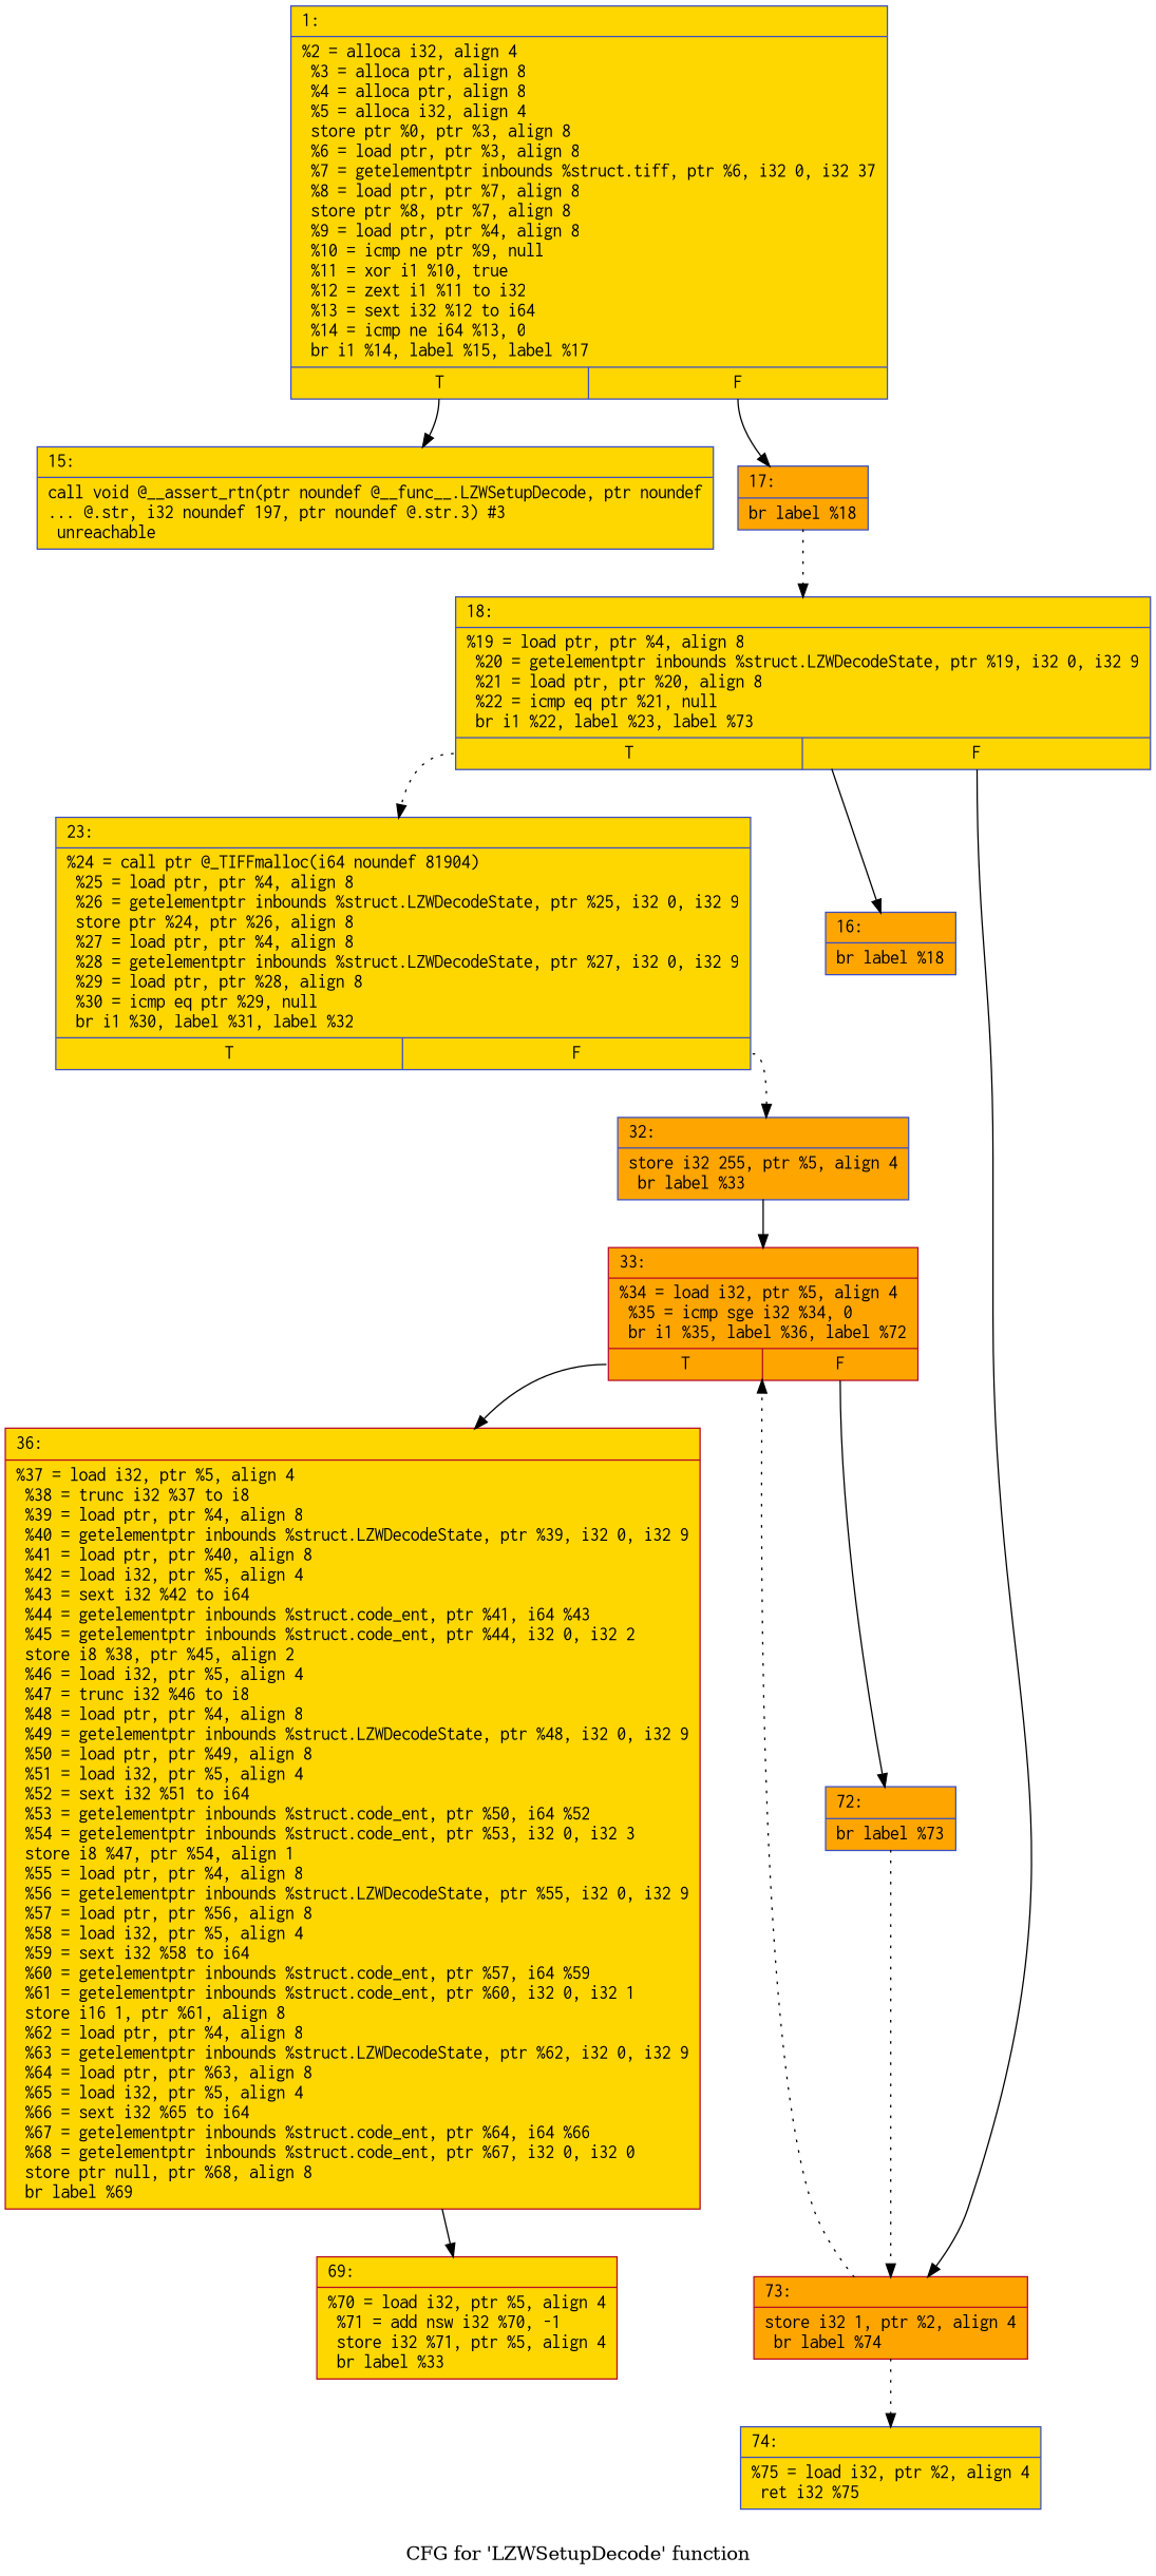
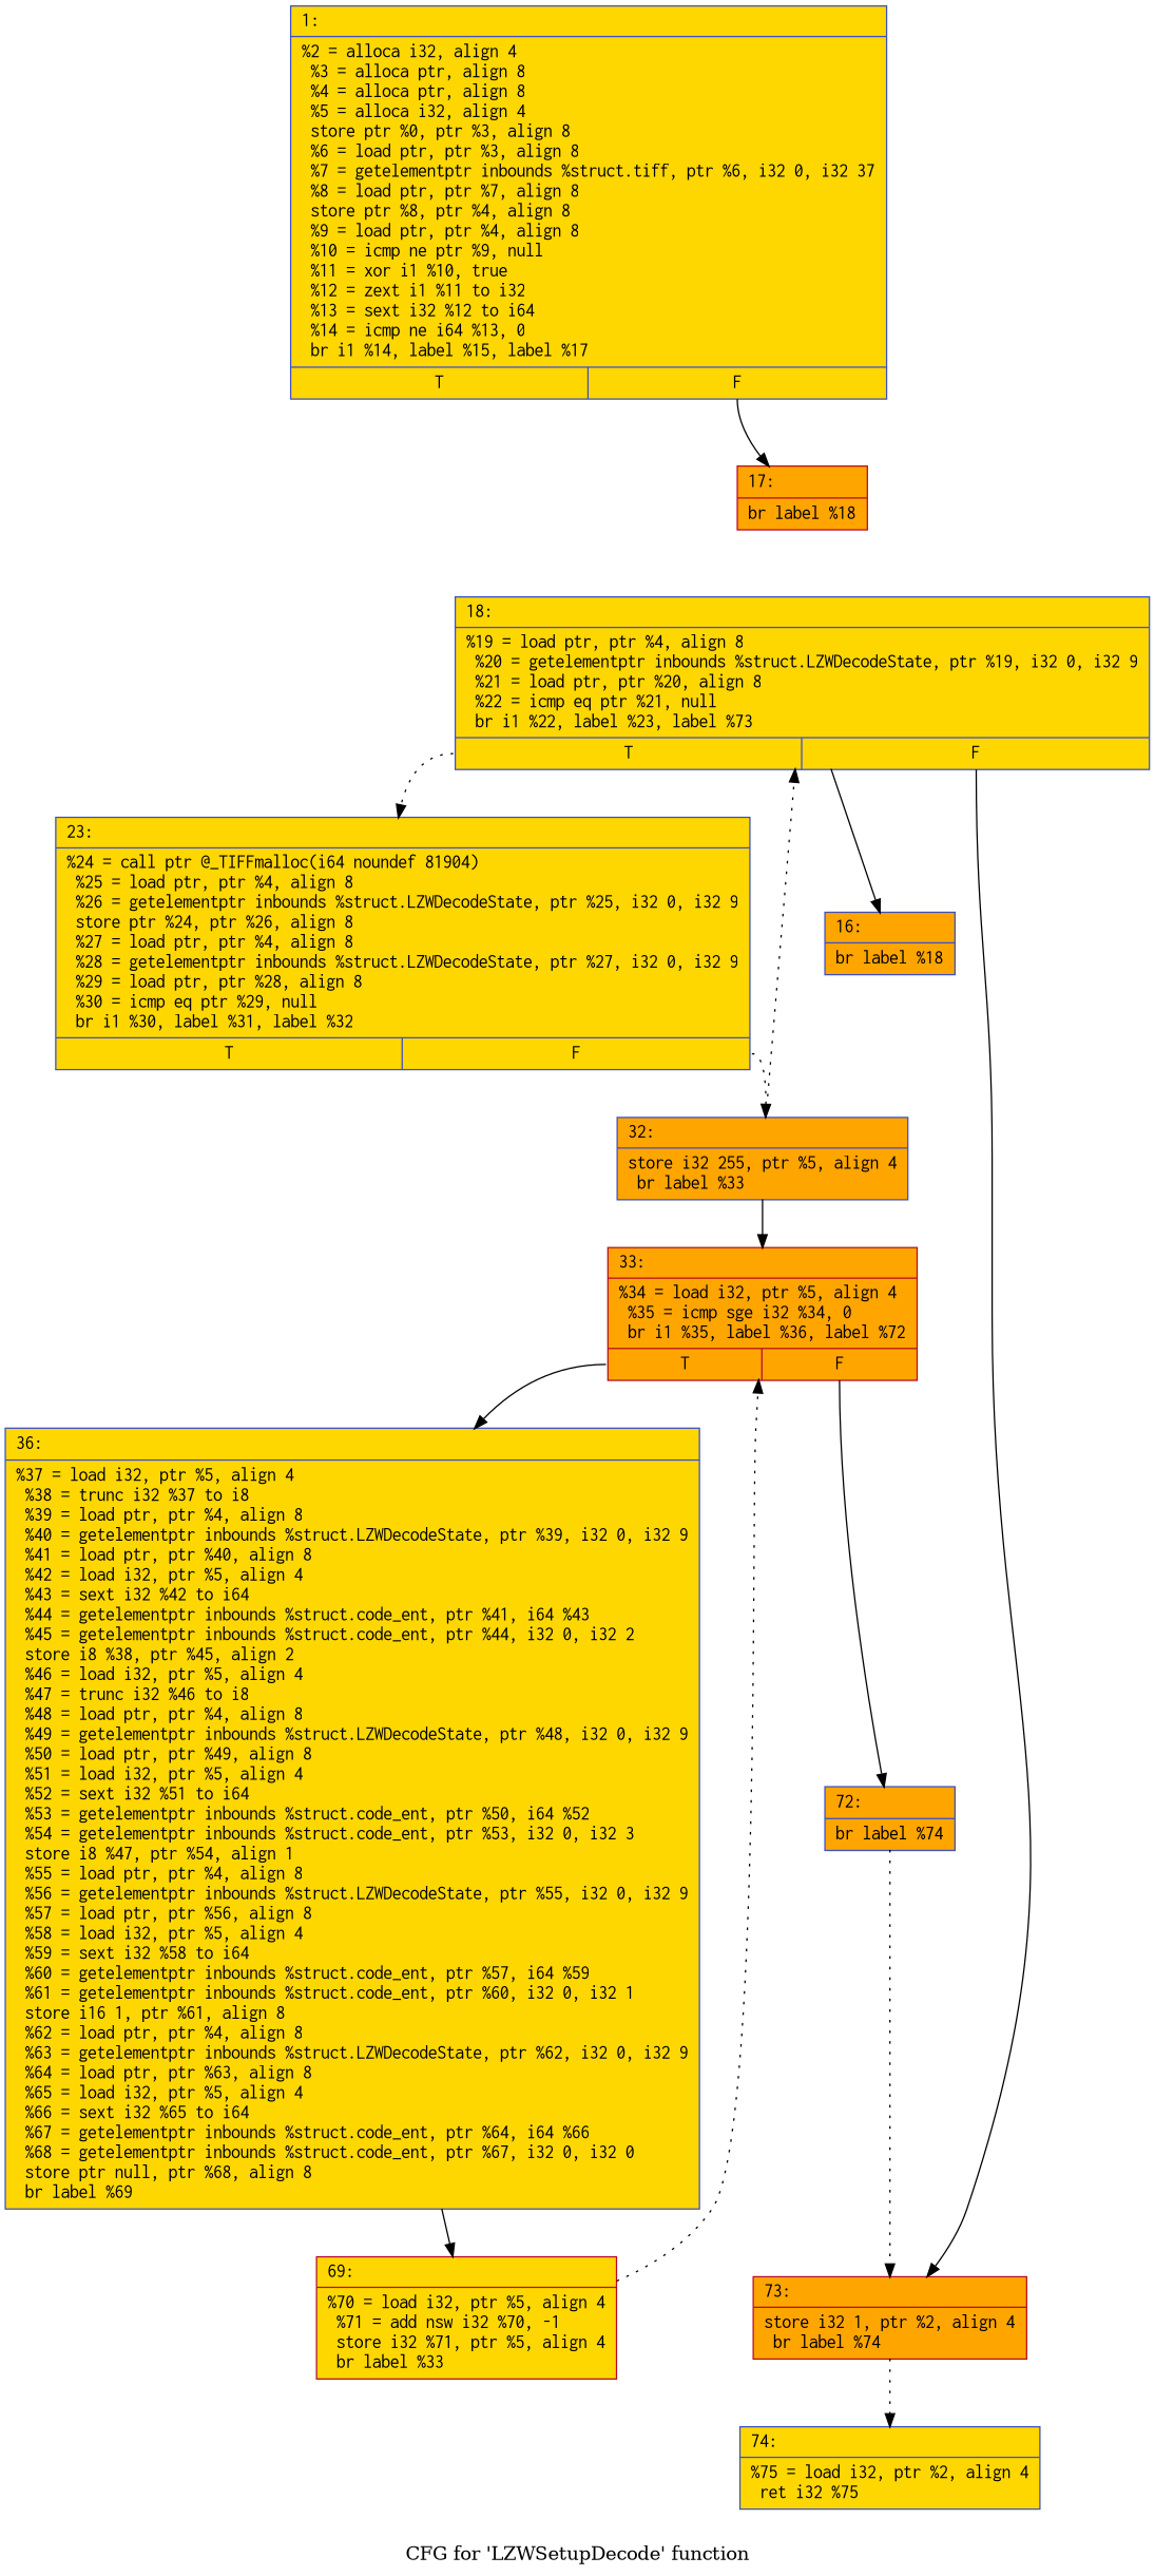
  digraph {
    label="CFG for 'LZWSetupDecode' function"
    node [color="#3d50c3ff" fillcolor=gold fontname=Courier shape=record style=filled]
    edge [style=solid]
-   n1 [label="{1:\l|  %2 = alloca i32, align 4\l  %3 = alloca ptr, align 8\l  %4 = alloca ptr, align 8\l  %5 = alloca i32, align 4\l  store ptr %0, ptr %3, align 8\l  %6 = load ptr, ptr %3, align 8\l  %7 = getelementptr inbounds %struct.tiff, ptr %6, i32 0, i32 37\l  %8 = load ptr, ptr %7, align 8\l  store ptr %8, ptr %7, align 8\l  %9 = load ptr, ptr %4, align 8\l  %10 = icmp ne ptr %9, null\l  %11 = xor i1 %10, true\l  %12 = zext i1 %11 to i32\l  %13 = sext i32 %12 to i64\l  %14 = icmp ne i64 %13, 0\l  br i1 %14, label %15, label %17\l|{<s0>T|<s1>F}}"]
-   n2 [label="{15:\l|  call void @__assert_rtn(ptr noundef @__func__.LZWSetupDecode, ptr noundef\l... @.str, i32 noundef 197, ptr noundef @.str.3) #3\l  unreachable\l}"]
-   n3 [fillcolor=orange label="{17:\l|  br label %18\l}"]
+   n1 [label="{1:\l|  %2 = alloca i32, align 4\l  %3 = alloca ptr, align 8\l  %4 = alloca ptr, align 8\l  %5 = alloca i32, align 4\l  store ptr %0, ptr %3, align 8\l  %6 = load ptr, ptr %3, align 8\l  %7 = getelementptr inbounds %struct.tiff, ptr %6, i32 0, i32 37\l  %8 = load ptr, ptr %7, align 8\l  store ptr %8, ptr %4, align 8\l  %9 = load ptr, ptr %4, align 8\l  %10 = icmp ne ptr %9, null\l  %11 = xor i1 %10, true\l  %12 = zext i1 %11 to i32\l  %13 = sext i32 %12 to i64\l  %14 = icmp ne i64 %13, 0\l  br i1 %14, label %15, label %17\l|{<s0>T|<s1>F}}"]
+   n3 [color="#b70d28ff" fillcolor=orange label="{17:\l|  br label %18\l}"]
    n4 [label="{18:\l|  %19 = load ptr, ptr %4, align 8\l  %20 = getelementptr inbounds %struct.LZWDecodeState, ptr %19, i32 0, i32 9\l  %21 = load ptr, ptr %20, align 8\l  %22 = icmp eq ptr %21, null\l  br i1 %22, label %23, label %73\l|{<s0>T|<s1>F}}"]
    n5 [fillcolor=orange label="{16:\l|  br label %18\l}"]
    n6 [label="{23:\l|  %24 = call ptr @_TIFFmalloc(i64 noundef 81904)\l  %25 = load ptr, ptr %4, align 8\l  %26 = getelementptr inbounds %struct.LZWDecodeState, ptr %25, i32 0, i32 9\l  store ptr %24, ptr %26, align 8\l  %27 = load ptr, ptr %4, align 8\l  %28 = getelementptr inbounds %struct.LZWDecodeState, ptr %27, i32 0, i32 9\l  %29 = load ptr, ptr %28, align 8\l  %30 = icmp eq ptr %29, null\l  br i1 %30, label %31, label %32\l|{<s0>T|<s1>F}}"]
    n7 [color="#b70d28ff" fillcolor=orange label="{73:\l|  store i32 1, ptr %2, align 4\l  br label %74\l}"]
    n8 [fillcolor=orange label="{32:\l|  store i32 255, ptr %5, align 4\l  br label %33\l}"]
    n9 [label="{74:\l|  %75 = load i32, ptr %2, align 4\l  ret i32 %75\l}"]
    n10 [color="#b70d28ff" fillcolor=orange label="{33:\l|  %34 = load i32, ptr %5, align 4\l  %35 = icmp sge i32 %34, 0\l  br i1 %35, label %36, label %72\l|{<s0>T|<s1>F}}"]
-   n11 [color="#b70d28ff" label="{36:\l|  %37 = load i32, ptr %5, align 4\l  %38 = trunc i32 %37 to i8\l  %39 = load ptr, ptr %4, align 8\l  %40 = getelementptr inbounds %struct.LZWDecodeState, ptr %39, i32 0, i32 9\l  %41 = load ptr, ptr %40, align 8\l  %42 = load i32, ptr %5, align 4\l  %43 = sext i32 %42 to i64\l  %44 = getelementptr inbounds %struct.code_ent, ptr %41, i64 %43\l  %45 = getelementptr inbounds %struct.code_ent, ptr %44, i32 0, i32 2\l  store i8 %38, ptr %45, align 2\l  %46 = load i32, ptr %5, align 4\l  %47 = trunc i32 %46 to i8\l  %48 = load ptr, ptr %4, align 8\l  %49 = getelementptr inbounds %struct.LZWDecodeState, ptr %48, i32 0, i32 9\l  %50 = load ptr, ptr %49, align 8\l  %51 = load i32, ptr %5, align 4\l  %52 = sext i32 %51 to i64\l  %53 = getelementptr inbounds %struct.code_ent, ptr %50, i64 %52\l  %54 = getelementptr inbounds %struct.code_ent, ptr %53, i32 0, i32 3\l  store i8 %47, ptr %54, align 1\l  %55 = load ptr, ptr %4, align 8\l  %56 = getelementptr inbounds %struct.LZWDecodeState, ptr %55, i32 0, i32 9\l  %57 = load ptr, ptr %56, align 8\l  %58 = load i32, ptr %5, align 4\l  %59 = sext i32 %58 to i64\l  %60 = getelementptr inbounds %struct.code_ent, ptr %57, i64 %59\l  %61 = getelementptr inbounds %struct.code_ent, ptr %60, i32 0, i32 1\l  store i16 1, ptr %61, align 8\l  %62 = load ptr, ptr %4, align 8\l  %63 = getelementptr inbounds %struct.LZWDecodeState, ptr %62, i32 0, i32 9\l  %64 = load ptr, ptr %63, align 8\l  %65 = load i32, ptr %5, align 4\l  %66 = sext i32 %65 to i64\l  %67 = getelementptr inbounds %struct.code_ent, ptr %64, i64 %66\l  %68 = getelementptr inbounds %struct.code_ent, ptr %67, i32 0, i32 0\l  store ptr null, ptr %68, align 8\l  br label %69\l}"]
-   n12 [fillcolor=orange label="{72:\l|  br label %73\l}"]
+   n11 [label="{36:\l|  %37 = load i32, ptr %5, align 4\l  %38 = trunc i32 %37 to i8\l  %39 = load ptr, ptr %4, align 8\l  %40 = getelementptr inbounds %struct.LZWDecodeState, ptr %39, i32 0, i32 9\l  %41 = load ptr, ptr %40, align 8\l  %42 = load i32, ptr %5, align 4\l  %43 = sext i32 %42 to i64\l  %44 = getelementptr inbounds %struct.code_ent, ptr %41, i64 %43\l  %45 = getelementptr inbounds %struct.code_ent, ptr %44, i32 0, i32 2\l  store i8 %38, ptr %45, align 2\l  %46 = load i32, ptr %5, align 4\l  %47 = trunc i32 %46 to i8\l  %48 = load ptr, ptr %4, align 8\l  %49 = getelementptr inbounds %struct.LZWDecodeState, ptr %48, i32 0, i32 9\l  %50 = load ptr, ptr %49, align 8\l  %51 = load i32, ptr %5, align 4\l  %52 = sext i32 %51 to i64\l  %53 = getelementptr inbounds %struct.code_ent, ptr %50, i64 %52\l  %54 = getelementptr inbounds %struct.code_ent, ptr %53, i32 0, i32 3\l  store i8 %47, ptr %54, align 1\l  %55 = load ptr, ptr %4, align 8\l  %56 = getelementptr inbounds %struct.LZWDecodeState, ptr %55, i32 0, i32 9\l  %57 = load ptr, ptr %56, align 8\l  %58 = load i32, ptr %5, align 4\l  %59 = sext i32 %58 to i64\l  %60 = getelementptr inbounds %struct.code_ent, ptr %57, i64 %59\l  %61 = getelementptr inbounds %struct.code_ent, ptr %60, i32 0, i32 1\l  store i16 1, ptr %61, align 8\l  %62 = load ptr, ptr %4, align 8\l  %63 = getelementptr inbounds %struct.LZWDecodeState, ptr %62, i32 0, i32 9\l  %64 = load ptr, ptr %63, align 8\l  %65 = load i32, ptr %5, align 4\l  %66 = sext i32 %65 to i64\l  %67 = getelementptr inbounds %struct.code_ent, ptr %64, i64 %66\l  %68 = getelementptr inbounds %struct.code_ent, ptr %67, i32 0, i32 0\l  store ptr null, ptr %68, align 8\l  br label %69\l}"]
+   n12 [fillcolor=orange label="{72:\l|  br label %74\l}"]
    n13 [color="#b70d28ff" label="{69:\l|  %70 = load i32, ptr %5, align 4\l  %71 = add nsw i32 %70, -1\l  store i32 %71, ptr %5, align 4\l  br label %33\l}"]
-   n1 -> n2 [tailport=s0]
    n1 -> n3 [tailport=s1]
-   n3 -> n4 [style=dotted]
+   n8 -> n4 [style=dotted]
    n4 -> n5
    n4 -> n6 [style=dotted tailport=s0]
    n4 -> n7 [tailport=s1]
    n6 -> n8 [style=dotted tailport=s1]
    n7 -> n9 [style=dotted]
    n8 -> n10
    n10 -> n11 [tailport=s0]
    n10 -> n12 [tailport=s1]
    n11 -> n13
    n12 -> n7 [style=dotted]
-   n7 -> n10 [style=dotted]
+   n13 -> n10 [style=dotted]
  }
